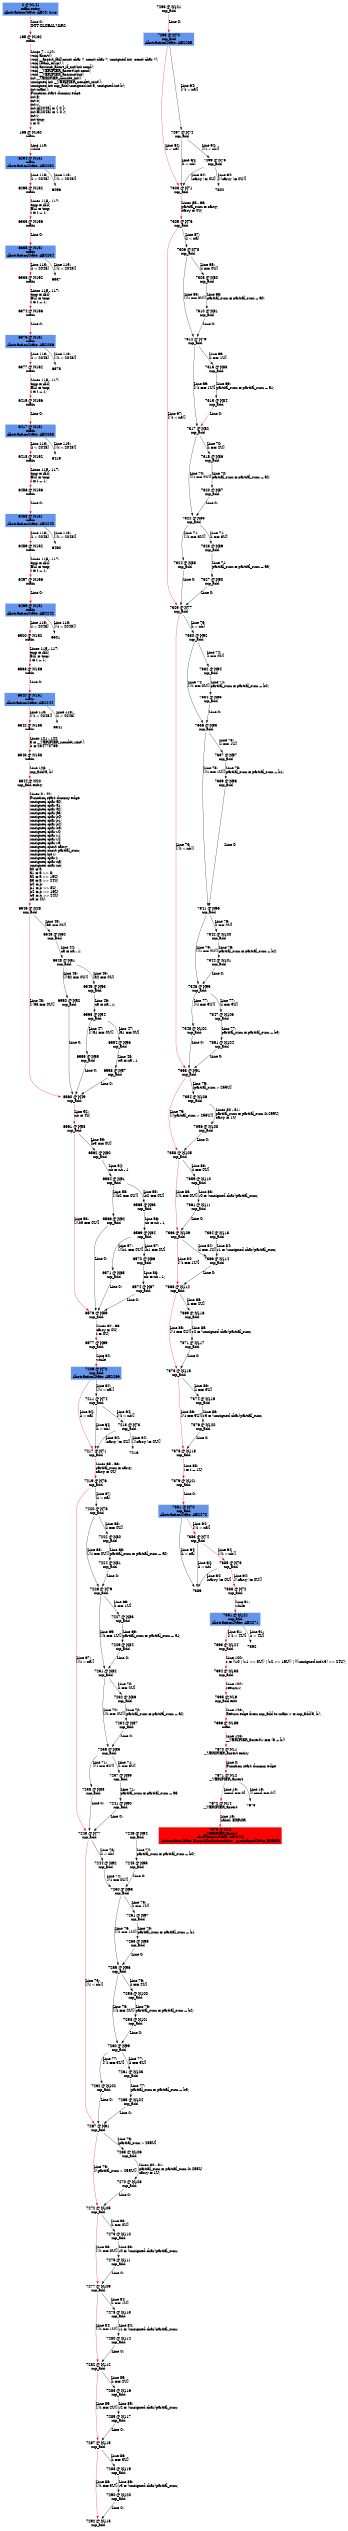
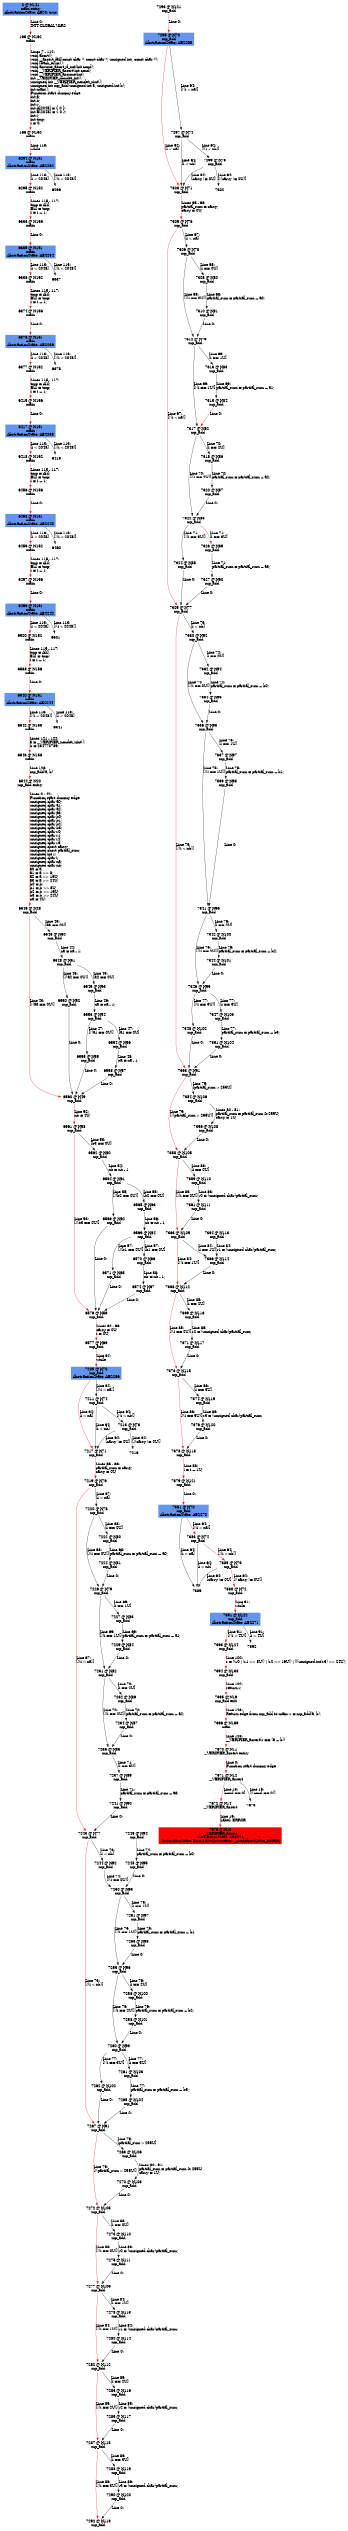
  digraph {
    node [color=white shape=box style=filled]
    n1 [fillcolor=cornflowerblue label="0 @ N141\nmain entry\nAbstractionState: ABS0: true\n"]
    n2 [label="165 @ N162\nmain\n"]
    n3 [label="166 @ N150\nmain\n"]
    n4 [fillcolor=cornflowerblue label="6294 @ N151\nmain\nAbstractionState: ABS232\n"]
    n5 [label="6295 @ N152\nmain\n"]
    6296
    n7 [label="6333 @ N156\nmain\n"]
    n8 [fillcolor=cornflowerblue label="6335 @ N151\nmain\nAbstractionState: ABS234\n"]
    n9 [label="6336 @ N152\nmain\n"]
    6337
    n11 [label="6374 @ N156\nmain\n"]
    n12 [fillcolor=cornflowerblue label="6376 @ N151\nmain\nAbstractionState: ABS236\n"]
    n13 [label="6377 @ N152\nmain\n"]
    6378
    n15 [label="6415 @ N156\nmain\n"]
    n16 [fillcolor=cornflowerblue label="6417 @ N151\nmain\nAbstractionState: ABS238\n"]
    n17 [label="6418 @ N152\nmain\n"]
    6419
    n19 [label="6456 @ N156\nmain\n"]
    n20 [fillcolor=cornflowerblue label="6458 @ N151\nmain\nAbstractionState: ABS240\n"]
    n21 [label="6459 @ N152\nmain\n"]
    6460
    n23 [label="6497 @ N156\nmain\n"]
    n24 [fillcolor=cornflowerblue label="6499 @ N151\nmain\nAbstractionState: ABS242\n"]
    n25 [label="6500 @ N152\nmain\n"]
    6501
    n27 [label="6538 @ N156\nmain\n"]
    n28 [fillcolor=cornflowerblue label="6540 @ N151\nmain\nAbstractionState: ABS244\n"]
    n29 [label="6542 @ N153\nmain\n"]
    6541
    n31 [label="6543 @ N158\nmain\n"]
    n32 [label="6544 @ N20\nmp_add entry\n"]
    n33 [label="6545 @ N48\nmp_add\n"]
    n34 [label="6560 @ N49\nmp_add\n"]
    n35 [label="6546 @ N50\nmp_add\n"]
    n36 [label="6561 @ N58\nmp_add\n"]
    n37 [label="6548 @ N51\nmp_add\n"]
    n38 [label="6576 @ N59\nmp_add\n"]
    n39 [label="6562 @ N60\nmp_add\n"]
    n40 [label="6577 @ N69\nmp_add\n"]
    n41 [label="6564 @ N61\nmp_add\n"]
    n42 [fillcolor=cornflowerblue label="7209 @ N70\nmp_add\nAbstractionState: ABS266\n"]
    n43 [label="7217 @ N71\nmp_add\n"]
    n44 [label="7211 @ N74\nmp_add\n"]
    n45 [label="7219 @ N76\nmp_add\n"]
    n46 [label="7213 @ N73\nmp_add\n"]
    n47 [label="7243 @ N77\nmp_add\n"]
    n48 [label="7220 @ N78\nmp_add\n"]
    n49 [label="7267 @ N91\nmp_add\n"]
    n50 [label="7244 @ N92\nmp_add\n"]
    n51 [label="7226 @ N79\nmp_add\n"]
    n52 [label="7222 @ N80\nmp_add\n"]
    n53 [label="7272 @ N105\nmp_add\n"]
    n54 [label="7268 @ N106\nmp_add\n"]
    n55 [label="7250 @ N93\nmp_add\n"]
    n56 [label="7277 @ N109\nmp_add\n"]
    n57 [label="7273 @ N110\nmp_add\n"]
    n58 [label="7270 @ N108\nmp_add\n"]
    n59 [label="7282 @ N112\nmp_add\n"]
    n60 [label="7278 @ N113\nmp_add\n"]
    n61 [label="7275 @ N111\nmp_add\n"]
    n62 [label="7287 @ N115\nmp_add\n"]
    n63 [label="7283 @ N116\nmp_add\n"]
    n64 [label="7280 @ N114\nmp_add\n"]
    n65 [label="7292 @ N118\nmp_add\n"]
    n66 [label="7288 @ N119\nmp_add\n"]
    n67 [label="7285 @ N117\nmp_add\n"]
    n68 [label="7290 @ N120\nmp_add\n"]
    n69 [label="7293 @ N121\nmp_add\n"]
    n70 [fillcolor=cornflowerblue label="7295 @ N70\nmp_add\nAbstractionState: ABS268\n"]
    n71 [label="7303 @ N71\nmp_add\n"]
    n72 [label="7297 @ N74\nmp_add\n"]
    n73 [label="7305 @ N76\nmp_add\n"]
    n74 [label="7299 @ N73\nmp_add\n"]
    n75 [label="7329 @ N77\nmp_add\n"]
    n76 [label="7306 @ N78\nmp_add\n"]
    n77 [label="7353 @ N91\nmp_add\n"]
    n78 [label="7330 @ N92\nmp_add\n"]
    n79 [label="7312 @ N79\nmp_add\n"]
    n80 [label="7308 @ N80\nmp_add\n"]
    n81 [label="7358 @ N105\nmp_add\n"]
    n82 [label="7354 @ N106\nmp_add\n"]
    n83 [label="7336 @ N93\nmp_add\n"]
    n84 [label="7332 @ N94\nmp_add\n"]
    n85 [label="7363 @ N109\nmp_add\n"]
    n86 [label="7359 @ N110\nmp_add\n"]
    n87 [label="7356 @ N108\nmp_add\n"]
    n88 [label="7368 @ N112\nmp_add\n"]
    n89 [label="7366 @ N114\nmp_add\n"]
    n90 [label="7361 @ N111\nmp_add\n"]
    n91 [label="7373 @ N115\nmp_add\n"]
    n92 [label="7369 @ N116\nmp_add\n"]
    n93 [label="7364 @ N113\nmp_add\n"]
    n94 [label="7378 @ N118\nmp_add\n"]
    n95 [label="7374 @ N119\nmp_add\n"]
    n96 [label="7371 @ N117\nmp_add\n"]
    n97 [label="7379 @ N121\nmp_add\n"]
    n98 [label="7376 @ N120\nmp_add\n"]
    n99 [fillcolor=cornflowerblue label="7381 @ N70\nmp_add\nAbstractionState: ABS270\n"]
    n100 [label="7383 @ N74\nmp_add\n"]
    7389
    n102 [label="7385 @ N73\nmp_add\n"]
    n103 [label="7388 @ N72\nmp_add\n"]
    n104 [fillcolor=cornflowerblue label="7391 @ N122\nmp_add\nAbstractionState: ABS271\n"]
    n105 [label="7393 @ N124\nmp_add\n"]
    7392
    n107 [label="7394 @ N138\nmp_add\n"]
    n108 [label="7395 @ N19\nmp_add exit\n"]
    n109 [label="7396 @ N159\nmain\n"]
    n110 [label="7670 @ N11\n__VERIFIER_assert entry\n"]
    n111 [label="7671 @ N12\n__VERIFIER_assert\n"]
    n112 [label="7672 @ N14\n__VERIFIER_assert\n"]
    7673
    n114 [fillcolor=red label="7675 @ N15\n__VERIFIER_assert\nAbstractionState: ABS278\n AutomatonState: ErrorLabelAutomaton: _predefinedState_ERROR\n"]
    n115 [label="7341 @ N96\nmp_add\n"]
    n116 [label="7337 @ N97\nmp_add\n"]
    n117 [label="7334 @ N95\nmp_add\n"]
    n118 [label="7346 @ N99\nmp_add\n"]
    n119 [label="7342 @ N100\nmp_add\n"]
    n120 [label="7339 @ N98\nmp_add\n"]
    n121 [label="7348 @ N102\nmp_add\n"]
    n122 [label="7347 @ N103\nmp_add\n"]
    n123 [label="7344 @ N101\nmp_add\n"]
    n124 [label="7351 @ N104\nmp_add\n"]
    n125 [label="7317 @ N82\nmp_add\n"]
    n126 [label="7313 @ N83\nmp_add\n"]
    n127 [label="7310 @ N81\nmp_add\n"]
    n128 [label="7322 @ N85\nmp_add\n"]
    n129 [label="7318 @ N86\nmp_add\n"]
    n130 [label="7315 @ N84\nmp_add\n"]
    n131 [label="7324 @ N88\nmp_add\n"]
    n132 [label="7323 @ N89\nmp_add\n"]
    n133 [label="7320 @ N87\nmp_add\n"]
    n134 [label="7327 @ N90\nmp_add\n"]
    7302
    n136 [label="7255 @ N96\nmp_add\n"]
    n137 [label="7251 @ N97\nmp_add\n"]
    n138 [label="7246 @ N94\nmp_add\n"]
    n139 [label="7248 @ N95\nmp_add\n"]
    n140 [label="7260 @ N99\nmp_add\n"]
    n141 [label="7256 @ N100\nmp_add\n"]
    n142 [label="7253 @ N98\nmp_add\n"]
    n143 [label="7262 @ N102\nmp_add\n"]
    n144 [label="7261 @ N103\nmp_add\n"]
    n145 [label="7258 @ N101\nmp_add\n"]
    n146 [label="7265 @ N104\nmp_add\n"]
    n147 [label="7231 @ N82\nmp_add\n"]
    n148 [label="7227 @ N83\nmp_add\n"]
    n149 [label="7224 @ N81\nmp_add\n"]
    n150 [label="7236 @ N85\nmp_add\n"]
    n151 [label="7232 @ N86\nmp_add\n"]
    n152 [label="7229 @ N84\nmp_add\n"]
-   n153 [label="7238 @ N88\nmp_add\n"]
    n154 [label="7237 @ N89\nmp_add\n"]
    n155 [label="7234 @ N87\nmp_add\n"]
    n156 [label="7241 @ N90\nmp_add\n"]
    7216
    n158 [label="6566 @ N62\nmp_add\n"]
    n159 [label="6565 @ N63\nmp_add\n"]
    n160 [label="6569 @ N64\nmp_add\n"]
    n161 [label="6571 @ N65\nmp_add\n"]
    n162 [label="6570 @ N66\nmp_add\n"]
    n163 [label="6574 @ N67\nmp_add\n"]
    n164 [label="6550 @ N52\nmp_add\n"]
    n165 [label="6549 @ N53\nmp_add\n"]
    n166 [label="6553 @ N54\nmp_add\n"]
    n167 [label="6555 @ N55\nmp_add\n"]
    n168 [label="6554 @ N56\nmp_add\n"]
    n169 [label="6558 @ N57\nmp_add\n"]
    n1 -> n2 [color=red label="Line 0: \lINIT GLOBAL VARS\l"]
    n2 -> n3 [color=red label="Lines 7 - 112: \lvoid abort();\lvoid __assert_fail(const char *, const char *, unsigned int, const char *);\lvoid reach_error();\lvoid assume_abort_if_not(int cond);\lvoid __VERIFIER_assert(int cond);\lvoid __VERIFIER_assume(int);\lint __VERIFIER_nondet_int();\lunsigned int __VERIFIER_nondet_uint();\lunsigned int mp_add(unsigned int a, unsigned int b);\lint main();\lFunction start dummy edge\lint a;\lint b;\lint r;\lint A[2048] = { 0 };\lint B[2048] = { 0 };\lint i;\lint tmp;\li = 0;\l"]
    n3 -> n4 [color=red label="Line 113: \lwhile\l"]
    n4 -> n5 [color=red label="Line 113: \l[i < 2048]\l"]
    n4 -> 6296 [label="Line 113: \l[!(i < 2048)]\l"]
    n5 -> n7 [color=red label="Lines 115 - 117: \ltmp = A[i];\lB[i] = tmp;\li = i + 1;\l"]
    n7 -> n8 [color=red label="Line 0: \l\l"]
    n8 -> n9 [color=red label="Line 113: \l[i < 2048]\l"]
    n8 -> 6337 [label="Line 113: \l[!(i < 2048)]\l"]
    n9 -> n11 [color=red label="Lines 115 - 117: \ltmp = A[i];\lB[i] = tmp;\li = i + 1;\l"]
    n11 -> n12 [color=red label="Line 0: \l\l"]
    n12 -> n13 [color=red label="Line 113: \l[i < 2048]\l"]
    n12 -> 6378 [label="Line 113: \l[!(i < 2048)]\l"]
    n13 -> n15 [color=red label="Lines 115 - 117: \ltmp = A[i];\lB[i] = tmp;\li = i + 1;\l"]
    n15 -> n16 [color=red label="Line 0: \l\l"]
    n16 -> n17 [color=red label="Line 113: \l[i < 2048]\l"]
    n16 -> 6419 [label="Line 113: \l[!(i < 2048)]\l"]
    n17 -> n19 [color=red label="Lines 115 - 117: \ltmp = A[i];\lB[i] = tmp;\li = i + 1;\l"]
    n19 -> n20 [color=red label="Line 0: \l\l"]
    n20 -> n21 [color=red label="Line 113: \l[i < 2048]\l"]
    n20 -> 6460 [label="Line 113: \l[!(i < 2048)]\l"]
    n21 -> n23 [color=red label="Lines 115 - 117: \ltmp = A[i];\lB[i] = tmp;\li = i + 1;\l"]
    n23 -> n24 [color=red label="Line 0: \l\l"]
    n24 -> n25 [color=red label="Line 113: \l[i < 2048]\l"]
    n24 -> 6501 [label="Line 113: \l[!(i < 2048)]\l"]
    n25 -> n27 [color=red label="Lines 115 - 117: \ltmp = A[i];\lB[i] = tmp;\li = i + 1;\l"]
    n27 -> n28 [color=red label="Line 0: \l\l"]
    n28 -> n29 [color=red label="Line 113: \l[!(i < 2048)]\l"]
    n28 -> 6541 [label="Line 113: \l[i < 2048]\l"]
    n29 -> n31 [color=red label="Lines 121 - 122: \la = __VERIFIER_nondet_uint();\lb = 234770789;\l"]
    n31 -> n32 [color=red label="Line 123: \lmp_add(a, b)\l"]
    n32 -> n33 [color=red label="Lines 0 - 42: \lFunction start dummy edge\lunsigned char a0;\lunsigned char a1;\lunsigned char a2;\lunsigned char a3;\lunsigned char b0;\lunsigned char b1;\lunsigned char b2;\lunsigned char b3;\lunsigned char r0;\lunsigned char r1;\lunsigned char r2;\lunsigned char r3;\lunsigned short carry;\lunsigned short partial_sum;\lunsigned int r;\lunsigned char i;\lunsigned char na;\lunsigned char nb;\la0 = a;\la1 = a >> 8;\la2 = a >> 16U;\la3 = a >> 24U;\lb0 = b;\lb1 = b >> 8U;\lb2 = b >> 16U;\lb3 = b >> 24U;\lna = 4U;\l"]
    n33 -> n34 [color=red label="Line 43: \l[!(a3 == 0U)]\l"]
    n33 -> n35 [label="Line 43: \l[a3 == 0U]\l"]
    n34 -> n36 [color=red label="Line 52: \lnb = 4U;\l"]
    n35 -> n37 [label="Line 44: \lna = na - 1;\l"]
    n36 -> n38 [color=red label="Line 53: \l[!(b3 == 0U)]\l"]
    n36 -> n39 [label="Line 53: \l[b3 == 0U]\l"]
    n37 -> n164 [label="Line 45: \l[!(a2 == 0U)]\l"]
    n37 -> n165 [label="Line 45: \l[a2 == 0U]\l"]
    n38 -> n40 [color=red label="Lines 62 - 63: \lcarry = 0U;\li = 0U;\l"]
    n39 -> n41 [label="Line 54: \lnb = nb - 1;\l"]
    n40 -> n42 [color=red label="Line 64: \lwhile\l"]
    n41 -> n158 [label="Line 55: \l[!(b2 == 0U)]\l"]
    n41 -> n159 [label="Line 55: \l[b2 == 0U]\l"]
    n42 -> n43 [color=red label="Line 64: \l[i < na]\l"]
    n42 -> n44 [label="Line 64: \l[!(i < na)]\l"]
    n43 -> n45 [color=red label="Lines 65 - 66: \lpartial_sum = carry;\lcarry = 0U;\l"]
    n44 -> n43 [label="Line 64: \l[i < nb]\l"]
    n44 -> n46 [label="Line 64: \l[!(i < nb)]\l"]
    n45 -> n47 [color=red label="Line 67: \l[!(i < na)]\l"]
    n45 -> n48 [label="Line 67: \l[i < na]\l"]
    n46 -> n43 [label="Line 64: \l[carry != 0U]\l"]
    n46 -> 7216 [label="Line 64: \l[!(carry != 0U)]\l"]
    n47 -> n49 [color=red label="Line 73: \l[!(i < nb)]\l"]
    n47 -> n50 [label="Line 73: \l[i < nb]\l"]
    n48 -> n51 [label="Line 68: \l[!(i == 0U)]\l"]
    n48 -> n52 [label="Line 68: \l[i == 0U]\l"]
    n49 -> n53 [color=red label="Line 79: \l[!(partial_sum > 255U)]\l"]
    n49 -> n54 [label="Line 79: \l[partial_sum > 255U]\l"]
    n50 -> n55 [label="Line 74: \l[!(i == 0U)]\l"]
    n51 -> n147 [label="Line 69: \l[!(i == 1U)]\l"]
    n51 -> n148 [label="Line 69: \l[i == 1U]\l"]
    n52 -> n149 [label="Line 68: \lpartial_sum = partial_sum + a0;\l"]
    n53 -> n56 [color=red label="Line 83: \l[!(i == 0U)]\l"]
    n53 -> n57 [label="Line 83: \l[i == 0U]\l"]
    n54 -> n58 [label="Lines 80 - 81: \lpartial_sum = partial_sum & 255U;\lcarry = 1U;\l"]
    n55 -> n136 [label="Line 75: \l[!(i == 1U)]\l"]
    n55 -> n137 [label="Line 75: \l[i == 1U]\l"]
    n56 -> n59 [color=red label="Line 84: \l[!(i == 1U)]\l"]
    n56 -> n60 [label="Line 84: \l[i == 1U]\l"]
    n57 -> n61 [label="Line 83: \lr0 = (unsigned char)partial_sum;\l"]
    n58 -> n53 [label="Line 0: \l\l"]
    n59 -> n62 [color=red label="Line 85: \l[!(i == 2U)]\l"]
    n59 -> n63 [label="Line 85: \l[i == 2U]\l"]
    n60 -> n64 [label="Line 84: \lr1 = (unsigned char)partial_sum;\l"]
    n61 -> n56 [label="Line 0: \l\l"]
    n62 -> n65 [color=red label="Line 86: \l[!(i == 3U)]\l"]
    n62 -> n66 [label="Line 86: \l[i == 3U]\l"]
    n63 -> n67 [label="Line 85: \lr2 = (unsigned char)partial_sum;\l"]
    n64 -> n59 [label="Line 0: \l\l"]
    n66 -> n68 [label="Line 86: \lr3 = (unsigned char)partial_sum;\l"]
    n67 -> n62 [label="Line 0: \l\l"]
    n68 -> n65 [label="Line 0: \l\l"]
    n69 -> n70 [color=red label="Line 0: \l\l"]
    n70 -> n71 [color=red label="Line 64: \l[i < na]\l"]
    n70 -> n72 [label="Line 64: \l[!(i < na)]\l"]
    n71 -> n73 [color=red label="Lines 65 - 66: \lpartial_sum = carry;\lcarry = 0U;\l"]
    n72 -> n71 [label="Line 64: \l[i < nb]\l"]
    n72 -> n74 [label="Line 64: \l[!(i < nb)]\l"]
    n73 -> n75 [color=red label="Line 67: \l[!(i < na)]\l"]
    n73 -> n76 [label="Line 67: \l[i < na]\l"]
    n74 -> n71 [label="Line 64: \l[carry != 0U]\l"]
    n74 -> 7302 [label="Line 64: \l[!(carry != 0U)]\l"]
    n75 -> n77 [color=red label="Line 73: \l[!(i < nb)]\l"]
    n75 -> n78 [label="Line 73: \l[i < nb]\l"]
    n76 -> n79 [label="Line 68: \l[!(i == 0U)]\l"]
    n76 -> n80 [label="Line 68: \l[i == 0U]\l"]
    n77 -> n81 [color=red label="Line 79: \l[!(partial_sum > 255U)]\l"]
    n77 -> n82 [label="Line 79: \l[partial_sum > 255U]\l"]
    n78 -> n83 [label="Line 74: \l[!(i == 0U)]\l"]
    n78 -> n84 [label="Line 74: \l[i == 0U]\l"]
    n79 -> n125 [label="Line 69: \l[!(i == 1U)]\l"]
    n79 -> n126 [label="Line 69: \l[i == 1U]\l"]
    n80 -> n127 [label="Line 68: \lpartial_sum = partial_sum + a0;\l"]
    n81 -> n85 [color=red label="Line 83: \l[!(i == 0U)]\l"]
    n81 -> n86 [label="Line 83: \l[i == 0U]\l"]
    n82 -> n87 [label="Lines 80 - 81: \lpartial_sum = partial_sum & 255U;\lcarry = 1U;\l"]
    n83 -> n115 [label="Line 75: \l[!(i == 1U)]\l"]
    n83 -> n116 [label="Line 75: \l[i == 1U]\l"]
    n84 -> n117 [label="Line 74: \lpartial_sum = partial_sum + b0;\l"]
    n85 -> n88 [color=red label="Line 84: \l[!(i == 1U)]\l"]
    n85 -> n89 [label="Line 84: \l[i == 1U]\l"]
    n86 -> n90 [label="Line 83: \lr0 = (unsigned char)partial_sum;\l"]
    n87 -> n81 [label="Line 0: \l\l"]
    n88 -> n91 [color=red label="Line 85: \l[!(i == 2U)]\l"]
    n88 -> n92 [label="Line 85: \l[i == 2U]\l"]
    n89 -> n88 [label="Line 0: \l\l"]
    n90 -> n85 [label="Line 0: \l\l"]
    n91 -> n94 [color=red label="Line 86: \l[!(i == 3U)]\l"]
    n91 -> n95 [label="Line 86: \l[i == 3U]\l"]
    n92 -> n96 [label="Line 85: \lr2 = (unsigned char)partial_sum;\l"]
    n93 -> n89 [label="Line 84: \lr1 = (unsigned char)partial_sum;\l"]
    n94 -> n97 [color=red label="Line 88: \li = i + 1U;\l"]
    n95 -> n98 [label="Line 86: \lr3 = (unsigned char)partial_sum;\l"]
    n96 -> n91 [label="Line 0: \l\l"]
    n97 -> n99 [color=red label="Line 0: \l\l"]
    n98 -> n94 [label="Line 0: \l\l"]
    n99 -> n100 [color=red label="Line 64: \l[!(i < na)]\l"]
    n99 -> 7389 [label="Line 64: \l[i < na]\l"]
    n100 -> 7389 [label="Line 64: \l[i < nb]\l"]
    n100 -> n102 [color=red label="Line 64: \l[!(i < nb)]\l"]
    n102 -> 7389 [label="Line 64: \l[carry != 0U]\l"]
    n102 -> n103 [color=red label="Line 64: \l[!(carry != 0U)]\l"]
    n103 -> n104 [color=red label="Line 91: \lwhile\l"]
    n104 -> n105 [color=red label="Line 91: \l[!(i < 4U)]\l"]
    n104 -> 7392 [label="Line 91: \l[i < 4U]\l"]
    n105 -> n107 [color=red label="Line 100: \lr = ((r0 | (r1 << 8U)) | (r2 << 16U)) | (((unsigned int)r3) << 24U);\l"]
    n107 -> n108 [color=red label="Line 102: \lreturn r;\l"]
    n108 -> n109 [color=red label="Line 123: \lReturn edge from mp_add to main: r = mp_add(a, b);\l"]
    n109 -> n110 [color=red label="Line 125: \l__VERIFIER_assert(r == (a + b))\l"]
    n110 -> n111 [color=red label="Line 0: \lFunction start dummy edge\l"]
    n111 -> n112 [color=red label="Line 15: \l[cond == 0]\l"]
    n111 -> 7673 [label="Line 15: \l[!(cond == 0)]\l"]
    n112 -> n114 [color=red label="Line 16: \lLabel: ERROR\l"]
    n115 -> n118 [label="Line 76: \l[!(i == 2U)]\l"]
    n115 -> n119 [label="Line 76: \l[i == 2U]\l"]
    n116 -> n120 [label="Line 75: \lpartial_sum = partial_sum + b1;\l"]
    n117 -> n83 [label="Line 0: \l\l"]
    n118 -> n121 [label="Line 77: \l[!(i == 3U)]\l"]
    n118 -> n122 [label="Line 77: \l[i == 3U]\l"]
    n119 -> n123 [label="Line 76: \lpartial_sum = partial_sum + b2;\l"]
    n120 -> n115 [label="Line 0: \l\l"]
    n121 -> n77 [label="Line 0: \l\l"]
    n122 -> n124 [label="Line 77: \lpartial_sum = partial_sum + b3;\l"]
    n123 -> n118 [label="Line 0: \l\l"]
    n124 -> n77 [label="Line 0: \l\l"]
    n125 -> n128 [label="Line 70: \l[!(i == 2U)]\l"]
    n125 -> n129 [label="Line 70: \l[i == 2U]\l"]
    n126 -> n130 [label="Line 69: \lpartial_sum = partial_sum + a1;\l"]
    n127 -> n79 [label="Line 0: \l\l"]
    n128 -> n131 [label="Line 71: \l[!(i == 3U)]\l"]
-   n128 -> n132 [label="Line 71: \l[i == 3U]\l"]
+   n128 -> n132 [label="Line 71: \l[i == 3U]\l" color=red]
    n129 -> n133 [label="Line 70: \lpartial_sum = partial_sum + a2;\l"]
    n130 -> n125 [color=red label="Line 0: \l\l"]
    n131 -> n75 [label="Line 0: \l\l"]
    n132 -> n134 [label="Line 71: \lpartial_sum = partial_sum + a3;\l"]
    n133 -> n128 [label="Line 0: \l\l"]
    n134 -> n75 [label="Line 0: \l\l"]
    n136 -> n140 [label="Line 76: \l[!(i == 2U)]\l"]
    n136 -> n141 [label="Line 76: \l[i == 2U]\l"]
    n137 -> n142 [label="Line 75: \lpartial_sum = partial_sum + b1;\l"]
    n138 -> n139 [label="Line 74: \lpartial_sum = partial_sum + b0;\l"]
    n139 -> n55 [label="Line 0: \l\l"]
    n140 -> n143 [label="Line 77: \l[!(i == 3U)]\l"]
    n140 -> n144 [label="Line 77: \l[i == 3U]\l"]
    n141 -> n145 [label="Line 76: \lpartial_sum = partial_sum + b2;\l"]
    n142 -> n136 [label="Line 0: \l\l"]
    n143 -> n49 [label="Line 0: \l\l"]
    n144 -> n146 [label="Line 77: \lpartial_sum = partial_sum + b3;\l"]
    n145 -> n140 [label="Line 0: \l\l"]
    n146 -> n49 [label="Line 0: \l\l"]
    n147 -> n150 [label="Line 70: \l[!(i == 2U)]\l"]
    n147 -> n151 [label="Line 70: \l[i == 2U]\l"]
    n148 -> n152 [label="Line 69: \lpartial_sum = partial_sum + a1;\l"]
    n149 -> n51 [label="Line 0: \l\l"]
-   n150 -> n153 [label="Line 71: \l[!(i == 3U)]\l"]
    n150 -> n154 [label="Line 71: \l[i == 3U]\l"]
    n151 -> n155 [label="Line 70: \lpartial_sum = partial_sum + a2;\l"]
    n152 -> n147 [label="Line 0: \l\l"]
-   n153 -> n47 [label="Line 0: \l\l"]
    n154 -> n156 [label="Line 71: \lpartial_sum = partial_sum + a3;\l"]
    n155 -> n150 [label="Line 0: \l\l"]
    n156 -> n47 [label="Line 0: \l\l"]
    n158 -> n38 [label="Line 0: \l\l"]
    n159 -> n160 [label="Line 56: \lnb = nb - 1;\l"]
    n160 -> n161 [label="Line 57: \l[!(b1 == 0U)]\l"]
    n160 -> n162 [label="Line 57: \l[b1 == 0U]\l"]
    n161 -> n38 [label="Line 0: \l\l"]
    n162 -> n163 [label="Line 58: \lnb = nb - 1;\l"]
    n163 -> n38 [label="Line 0: \l\l"]
    n164 -> n34 [label="Line 0: \l\l"]
    n165 -> n166 [label="Line 46: \lna = na - 1;\l"]
    n166 -> n167 [label="Line 47: \l[!(a1 == 0U)]\l"]
    n166 -> n168 [label="Line 47: \l[a1 == 0U]\l"]
    n167 -> n34 [label="Line 0: \l\l"]
    n168 -> n169 [label="Line 48: \lna = na - 1;\l"]
    n169 -> n34 [label="Line 0: \l\l"]
  }
